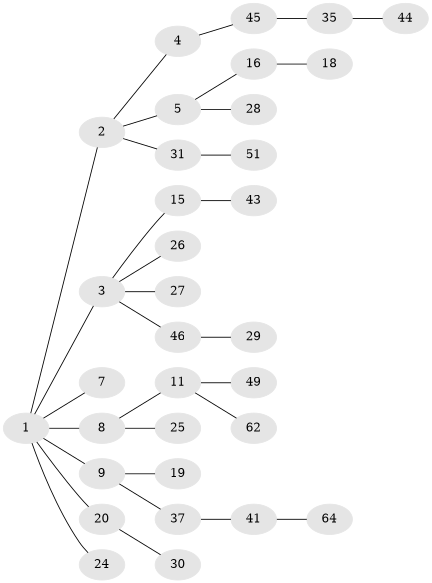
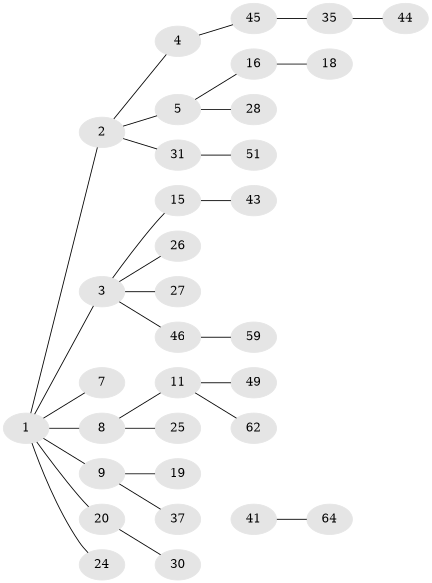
  graph {
    rankdir=LR
    node [color=gray90 style=filled]
    1
    2
    3 [super="+10+13"]
    7 [super="+60"]
    8 [super="+34+54+17"]
    9
    20
    24
    4 [super="+22"]
    5 [super="+6+23"]
    31
    15 [super="+32+40"]
    26
    27 [super="+33"]
    46
    11 [super="+14"]
    25 [super="+65"]
    19 [super="+29+30"]
    37 [super="+38"]
    n20 [label=30 super="+63"]
    45 [super="+66"]
    16 [super="+56+52"]
    28 [super="+57+58+67"]
    51
    43
-   59 [label=29]
+   59
    35
    18
    49 [super="+50"]
    62
    41 [super="+42+53"]
    44
    64
    1 -- 2
    1 -- 3
    1 -- 7
    1 -- 8
    1 -- 9
    1 -- 20
    1 -- 24
    2 -- 4
    2 -- 5
    2 -- 31
    3 -- 15
    3 -- 26
    3 -- 27
    3 -- 46
    8 -- 11
    8 -- 25
    9 -- 19
    9 -- 37
    20 -- n20
    4 -- 45
    5 -- 16
    5 -- 28
    31 -- 51
    15 -- 43
    46 -- 59
    11 -- 49
    11 -- 62
-   37 -- 41
    45 -- 35
    16 -- 18
    35 -- 44
    41 -- 64
  }
